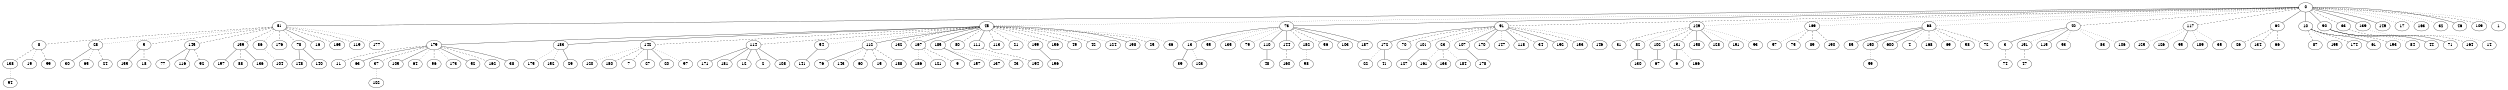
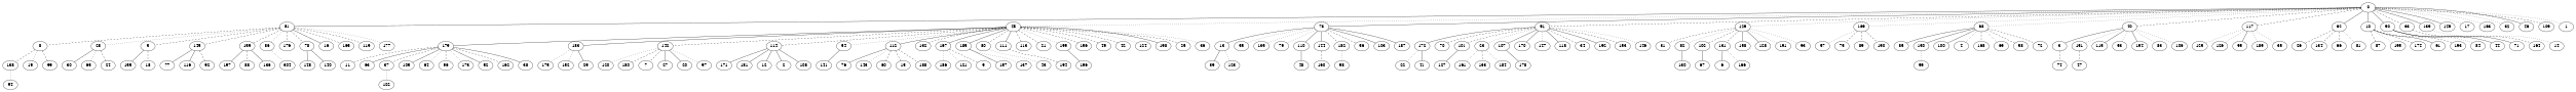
  graph {
    edge [Label=14.13 style=solid]
    0 [Label="0 (0.00)"]
    51 [Label="51 (9.33)"]
    45 [Label="45 (9.56)"]
    73 [Label="73 (13.81)"]
    91 [Label="91 (14.41)"]
    129 [Label="129 (14.73)"]
    169 [Label="169 (16.52)"]
    68 [Label="68 (17.41)"]
    40 [Label="40 (17.80)"]
    117 [Label="117 (17.99)"]
    62 [Label="62 (18.11)"]
    10 [Label="10 (19.31)"]
    90 [Label="90 (21.38)"]
    33 [Label="33 (21.54)"]
    139 [Label="139 (24.34)"]
    149 [Label="149 (26.99)"]
    17 [Label="17 (27.75)"]
    163 [Label="163 (28.53)"]
    32 [Label="32 (29.76)"]
    46 [Label="46 (29.80)"]
    109 [Label="109 (33.95)"]
    1 [Label="1 (34.53)"]
    8 [Label="8 (17.84)"]
    28 [Label="28 (18.85)"]
    5 [Label="5 (19.36)"]
    145 [Label="145 (19.87)"]
    159 [Label="159 (21.15)"]
    86 [Label="86 (21.38)"]
    176 [Label="176 (22.35)"]
    78 [Label="78 (23.47)"]
    16 [Label="16 (25.39)"]
    165 [Label="165 (28.13)"]
    119 [Label="119 (29.33)"]
    177 [Label="177 (30.27)"]
    179 [Label="179 (17.90)"]
    183 [Label="183 (18.30)"]
    142 [Label="142 (18.64)"]
    114 [Label="114 (18.90)"]
    54 [Label="54 (20.20)"]
    112 [Label="112 (20.91)"]
    132 [Label="132 (21.08)"]
    167 [Label="167 (22.82)"]
    185 [Label="185 (23.99)"]
    80 [Label="80 (24.04)"]
    111 [Label="111 (24.21)"]
    113 [Label="113 (24.51)"]
    21 [Label="21 (24.79)"]
    199 [Label="199 (25.33)"]
    156 [Label="156 (25.61)"]
    49 [Label="49 (25.99)"]
    42 [Label="42 (26.23)"]
    124 [Label="124 (26.60)"]
    198 [Label="198 (29.95)"]
    25 [Label="25 (30.76)"]
    36 [Label="36 (31.45)"]
    13 [Label="13 (21.85)"]
    55 [Label="55 (22.30)"]
    135 [Label="135 (22.33)"]
    79 [Label="79 (26.21)"]
    110 [Label="110 (26.36)"]
    144 [Label="144 (26.53)"]
    182 [Label="182 (27.54)"]
    56 [Label="56 (31.58)"]
    103 [Label="103 (34.91)"]
    187 [Label="187 (34.96)"]
    172 [Label="172 (22.45)"]
    70 [Label="70 (22.95)"]
    101 [Label="101 (23.40)"]
    23 [Label="23 (24.05)"]
    107 [Label="107 (25.94)"]
    170 [Label="170 (26.66)"]
    147 [Label="147 (27.65)"]
    118 [Label="118 (28.53)"]
    34 [Label="34 (30.57)"]
    192 [Label="192 (31.91)"]
    153 [Label="153 (32.50)"]
    146 [Label="146 (32.76)"]
    31 [Label="31 (22.83)"]
    82 [Label="82 (23.55)"]
    102 [Label="102 (24.04)"]
    131 [Label="131 (24.46)"]
    158 [Label="158 (26.87)"]
    128 [Label="128 (30.92)"]
    191 [Label="191 (32.92)"]
    93 [Label="93 (33.97)"]
    57 [Label="57 (25.41)"]
    75 [Label="75 (25.83)"]
    89 [Label="89 (26.58)"]
    190 [Label="190 (35.43)"]
    85 [Label="85 (25.76)"]
    150 [Label="150 (25.88)"]
-   100 [Label="100 (26.17)" label=600]
+   100 [Label="100 (26.17)"]
    4 [Label="4 (27.37)"]
    168 [Label="168 (28.42)"]
    69 [Label="69 (30.39)"]
    58 [Label="58 (32.79)"]
    72 [Label="72 (33.47)"]
    3 [Label="3 (26.38)"]
    151 [Label="151 (28.21)"]
    115 [Label="115 (31.05)"]
    53 [Label="53 (31.33)"]
+   154 [Label="154 (33.57)"]
    83 [Label="83 (33.72)"]
    106 [Label="106 (34.48)"]
    125 [Label="125 (28.64)"]
    126 [Label="126 (30.22)"]
    95 [Label="95 (32.42)"]
    189 [Label="189 (33.01)"]
    35 [Label="35 (36.00)"]
    26 [Label="26 (26.21)"]
    134 [Label="134 (26.32)"]
    66 [Label="66 (27.81)"]
+   81 [Label="81 (29.80)"]
    87 [Label="87 (27.38)"]
    195 [Label="195 (30.55)"]
    174 [Label="174 (31.50)"]
    61 [Label="61 (36.59)"]
    193 [Label="193 (38.92)"]
    84 [Label="84 (30.09)"]
    44 [Label="44 (30.51)"]
    71 [Label="71 (32.35)"]
    164 [Label="164 (33.86)"]
    14 [Label="14 (32.48)"]
    138 [Label="138 (25.86)"]
    19 [Label="19 (31.33)"]
    99 [Label="99 (32.82)"]
    30 [Label="30 (26.96)"]
    65 [Label="65 (29.25)"]
    24 [Label="24 (29.53)"]
    155 [Label="155 (27.89)"]
    18 [Label="18 (30.96)"]
    77 [Label="77 (30.93)"]
    116 [Label="116 (31.17)"]
    92 [Label="92 (31.80)"]
    197 [Label="197 (29.87)"]
    88 [Label="88 (30.07)"]
    136 [Label="136 (30.33)"]
-   104 [Label="104 (33.71)"]
+   104 [Label="104 (33.71)" label=304]
    148 [Label="148 (35.12)"]
    140 [Label="140 (35.83)"]
    11 [Label="11 (26.19)"]
    63 [Label="63 (26.33)"]
    37 [Label="37 (27.81)"]
    105 [Label="105 (28.38)"]
    64 [Label="64 (28.73)"]
    96 [Label="96 (28.86)"]
    173 [Label="173 (28.88)"]
    52 [Label="52 (30.03)"]
    162 [Label="162 (31.47)"]
    38 [Label="38 (32.11)"]
    175 [Label="175 (27.16)"]
    152 [Label="152 (28.25)"]
    29 [Label="29 (31.95)"]
    120 [Label="120 (28.10)"]
    180 [Label="180 (28.56)"]
    7 [Label="7 (29.41)"]
    27 [Label="27 (30.16)"]
    20 [Label="20 (30.35)"]
    97 [Label="97 (31.21)"]
    171 [Label="171 (27.47)"]
    181 [Label="181 (28.87)"]
    12 [Label="12 (29.04)"]
    2 [Label="2 (29.81)"]
    108 [Label="108 (34.52)"]
    141 [Label="141 (30.06)"]
    76 [Label="76 (29.19)"]
    143 [Label="143 (29.76)"]
    60 [Label="60 (34.10)"]
    15 [Label="15 (34.26)"]
    188 [Label="188 (34.74)"]
    186 [Label="186 (32.61)"]
    121 [Label="121 (33.63)"]
    9 [Label="9 (36.95)"]
    157 [Label="157 (34.76)"]
    137 [Label="137 (32.68)"]
    43 [Label="43 (33.84)"]
    194 [Label="194 (33.63)"]
    196 [Label="196 (34.88)"]
    39 [Label="39 (29.87)"]
    123 [Label="123 (31.35)"]
    48 [Label="48 (34.51)"]
    160 [Label="160 (36.14)"]
    98 [Label="98 (36.19)"]
    22 [Label="22 (30.57)"]
    41 [Label="41 (31.26)"]
    127 [Label="127 (33.69)"]
    161 [Label="161 (32.18)"]
    133 [Label="133 (33.64)"]
    184 [Label="184 (34.61)"]
    178 [Label="178 (35.40)"]
    130 [Label="130 (34.42)"]
    67 [Label="67 (33.94)"]
    6 [Label="6 (34.41)"]
    166 [Label="166 (41.56)"]
    59 [Label="59 (34.53)"]
    74 [Label="74 (35.66)"]
    47 [Label="47 (36.33)"]
    94 [Label="94 (35.00)"]
    122 [Label="122 (36.33)"]
    0 -- 51 [Label=9.33]
    0 -- 45 [Label=9.56 style=dotted]
    0 -- 73 [Label=13.81]
    0 -- 91 [Label=14.41 style=dashed]
    0 -- 129 [Label=14.73 style=dotted]
    0 -- 169 [Label=16.52 style=dotted]
    0 -- 68 [Label=17.41 style=dotted]
    0 -- 40 [Label=17.80 style=dashed]
    0 -- 117 [Label=17.99 style=dashed]
    0 -- 62 [Label=18.11]
    0 -- 10 [Label=19.31]
    0 -- 90 [Label=21.38]
    0 -- 33 [Label=21.54 style=dashed]
    0 -- 139 [Label=24.34]
    0 -- 149 [Label=26.99]
    0 -- 17 [Label=27.75 style=dotted]
    0 -- 163 [Label=28.53 style=dotted]
    0 -- 32 [Label=29.76 style=dotted]
    0 -- 46 [Label=29.80]
    0 -- 109 [Label=33.95 style=dashed]
    0 -- 1 [Label=34.53 style=dotted]
    51 -- 8 [Label=8.51 style=dashed]
    51 -- 28 [Label=9.52 style=dotted]
    51 -- 5 [Label=10.03 style=dashed]
    51 -- 145 [Label=10.54 style=dashed]
    51 -- 159 [Label=11.82 style=dashed]
    51 -- 86 [Label=12.04 style=dotted]
    51 -- 176 [Label=13.02 style=dashed]
    51 -- 78 [style=dashed]
    51 -- 16 [Label=16.05]
    51 -- 165 [Label=18.79 style=dashed]
    51 -- 119 [Label=20.00 style=dashed]
    51 -- 177 [Label=20.94 style=dotted]
    45 -- 179 [Label=8.35]
    45 -- 183 [Label=8.74]
    45 -- 142 [Label=9.08 style=dashed]
    45 -- 114 [Label=9.34 style=dashed]
    45 -- 54 [Label=10.65 style=dotted]
    45 -- 112 [Label=11.35]
    45 -- 132 [Label=11.52 style=dashed]
    45 -- 167 [Label=13.26]
    45 -- 185 [Label=14.43]
    45 -- 80 [Label=14.48 style=dashed]
    45 -- 111 [Label=14.66]
    45 -- 113 [Label=14.95 style=dashed]
    45 -- 21 [Label=15.24 style=dashed]
    45 -- 199 [Label=15.77 style=dotted]
    45 -- 156 [Label=16.05 style=dashed]
    45 -- 49 [Label=16.43 style=dashed]
    45 -- 42 [Label=16.67 style=dashed]
    45 -- 124 [Label=17.04 style=dotted]
    45 -- 198 [Label=20.39]
    45 -- 25 [Label=21.20 style=dashed]
    45 -- 36 [Label=21.89 style=dotted]
    73 -- 13 [Label=8.05]
    73 -- 55 [Label=8.49 style=dotted]
    73 -- 135 [Label=8.53 style=dotted]
    73 -- 79 [Label=12.40 style=dotted]
    73 -- 110 [Label=12.55]
    73 -- 144 [Label=12.73]
    73 -- 182 [Label=13.74 style=dashed]
    73 -- 56 [Label=17.77 style=dashed]
    73 -- 103 [Label=21.10]
    73 -- 187 [Label=21.16]
    91 -- 172 [Label=8.04]
    91 -- 70 [Label=8.55 style=dashed]
    91 -- 101 [Label=8.99 style=dashed]
    91 -- 23 [Label=9.64 style=dotted]
    91 -- 107 [Label=11.53]
    91 -- 170 [Label=12.25]
    91 -- 147 [Label=13.24 style=dotted]
    91 -- 118 [Label=14.12]
    91 -- 34 [Label=16.16 style=dashed]
    91 -- 192 [Label=17.50]
    91 -- 153 [Label=18.09 style=dashed]
    91 -- 146 [Label=18.35 style=dotted]
    129 -- 31 [Label=8.10 style=dashed]
    129 -- 82 [Label=8.81 style=dotted]
    129 -- 102 [Label=9.30 style=dashed]
    129 -- 131 [Label=9.72 style=dashed]
    129 -- 158 [Label=12.14]
    129 -- 128 [Label=16.19]
    129 -- 191 [Label=18.19 style=dotted]
    129 -- 93 [Label=19.24 style=dotted]
    169 -- 57 [Label=8.89 style=dotted]
    169 -- 75 [Label=9.31 style=dashed]
    169 -- 89 [Label=10.06 style=dashed]
    169 -- 190 [Label=18.91 style=dashed]
    68 -- 85 [Label=8.35]
    68 -- 150 [Label=8.47]
    68 -- 100 [Label=8.76]
    68 -- 4 [Label=9.96 style=dotted]
    68 -- 168 [Label=11.01 style=dashed]
    68 -- 69 [Label=12.98 style=dotted]
    68 -- 58 [Label=15.38 style=dashed]
    68 -- 72 [Label=16.06 style=dashed]
    40 -- 3 [Label=8.58]
    40 -- 151 [Label=10.41 style=dotted]
    40 -- 115 [Label=13.25]
    40 -- 53 [Label=13.53 style=dotted]
+   40 -- 154 [Label=15.77]
    40 -- 83 [Label=15.93 style=dotted]
    40 -- 106 [Label=16.68 style=dotted]
    117 -- 125 [Label=10.65 style=dotted]
    117 -- 126 [Label=12.23 style=dotted]
    117 -- 95 [Label=14.43]
    117 -- 189 [Label=15.02 style=dotted]
    117 -- 35 [Label=18.01 style=dotted]
    62 -- 26 [Label=8.10 style=dashed]
    62 -- 134 [Label=8.21 style=dashed]
    62 -- 66 [Label=9.70 style=dashed]
+   62 -- 81 [Label=11.69 style=dotted]
    10 -- 87 [Label=8.06 style=dashed]
    10 -- 195 [Label=11.24 style=dotted]
    10 -- 174 [Label=12.19 style=dashed]
    10 -- 61 [Label=17.28]
    10 -- 193 [Label=19.61 style=dashed]
    90 -- 84 [Label=8.71 style=dotted]
    90 -- 44 [Label=9.14]
    90 -- 71 [Label=10.97]
    33 -- 164 [Label=12.31 style=dashed]
    139 -- 14 [Label=8.14 style=dotted]
    8 -- 138 [Label=8.02 style=dashed]
    8 -- 19 [Label=13.49 style=dotted]
    8 -- 99 [Label=14.98 style=dashed]
    28 -- 30 [Label=8.11]
    28 -- 65 [Label=10.40 style=dotted]
    28 -- 24 [Label=10.68 style=dashed]
    5 -- 155 [Label=8.53]
    5 -- 18 [Label=11.60 style=dashed]
    145 -- 77 [Label=11.05]
    145 -- 116 [Label=11.30]
    145 -- 92 [Label=11.92 style=dashed]
    159 -- 197 [Label=8.72]
    159 -- 88 [Label=8.92 style=dashed]
    159 -- 136 [Label=9.18]
    86 -- 104 [Label=12.34 style=dotted]
    78 -- 148 [Label=11.66]
    78 -- 140 [Label=12.37]
    179 -- 11 [Label=8.28 style=dashed]
    179 -- 63 [Label=8.42]
    179 -- 37 [Label=9.91 style=dashed]
    179 -- 105 [Label=10.47]
    179 -- 64 [Label=10.82 style=dotted]
    179 -- 96 [Label=10.96 style=dashed]
    179 -- 173 [Label=10.98 style=dotted]
    179 -- 52 [Label=12.12]
    179 -- 162 [Label=13.56 style=dashed]
    179 -- 38 [Label=14.21]
    183 -- 175 [Label=8.85 style=dotted]
    183 -- 152 [Label=9.95 style=dotted]
    183 -- 29 [Label=13.65]
    142 -- 120 [Label=9.46 style=dotted]
    142 -- 180 [Label=9.93 style=dashed]
    142 -- 7 [Label=10.77 style=dashed]
    142 -- 27 [Label=11.52]
    142 -- 20 [Label=11.72]
    142 -- 97 [Label=12.57 style=dotted]
    114 -- 171 [Label=8.57]
    114 -- 181 [Label=9.97]
    114 -- 12 [Label=10.15]
    114 -- 2 [Label=10.91]
    114 -- 108 [Label=15.62]
    54 -- 141 [Label=9.85]
    112 -- 76 [Label=8.28]
    112 -- 143 [Label=8.85 style=dotted]
    112 -- 60 [Label=13.18 style=dashed]
    112 -- 15 [Label=13.34 style=dashed]
    112 -- 188 [Label=13.83 style=dashed]
    167 -- 186 [Label=9.80 style=dotted]
    167 -- 121 [Label=10.81 style=dotted]
    167 -- 9 [style=dashed]
    185 -- 157 [Label=11.94]
    185 -- 137 [Label=8.69 style=dotted]
    80 -- 43 [Label=9.80 style=dotted]
    111 -- 194 [Label=9.42 style=dashed]
    199 -- 196 [Label=9.55]
    13 -- 39 [Label=8.02]
    13 -- 123 [Label=9.50 style=dotted]
    110 -- 48 [Label=8.15]
    144 -- 160 [Label=9.61 style=dashed]
    182 -- 98 [Label=8.65 style=dotted]
    172 -- 22 [Label=8.13 style=dotted]
    172 -- 41 [Label=8.81]
    101 -- 127 [Label=10.30]
    23 -- 161 [Label=8.14 style=dotted]
    23 -- 133 [Label=9.59 style=dashed]
    23 -- 184 [Label=10.57 style=dotted]
    107 -- 178 [Label=9.45]
    82 -- 130 [Label=10.87]
    102 -- 67 [Label=9.90]
    131 -- 6 [Label=9.95]
    131 -- 166 [Label=17.10 style=dotted]
    150 -- 59 [Label=8.65 style=dotted]
    3 -- 74 [Label=9.28 style=dashed]
    151 -- 47 [Label=8.12 style=dashed]
    138 -- 94 [Label=9.14 style=dotted]
    37 -- 122 [Label=8.52 style=dotted]
  }
